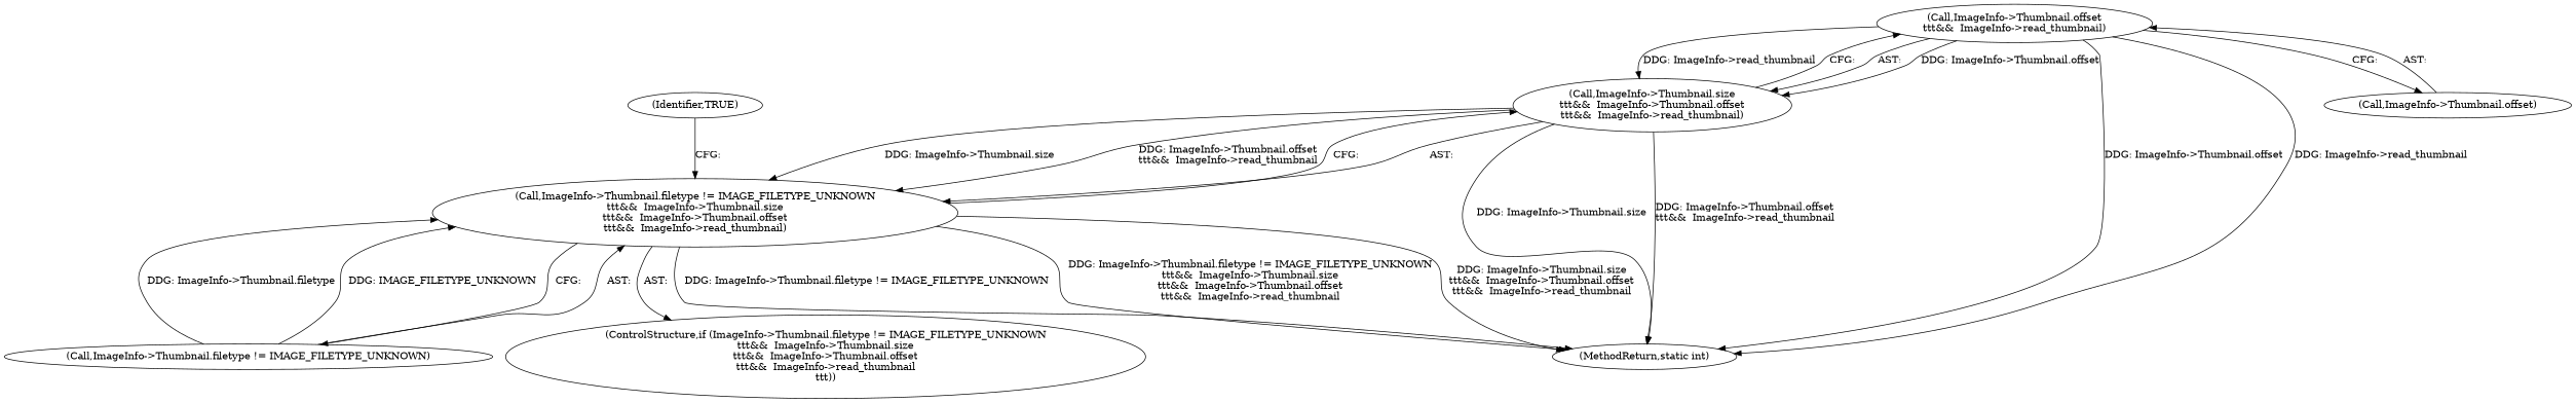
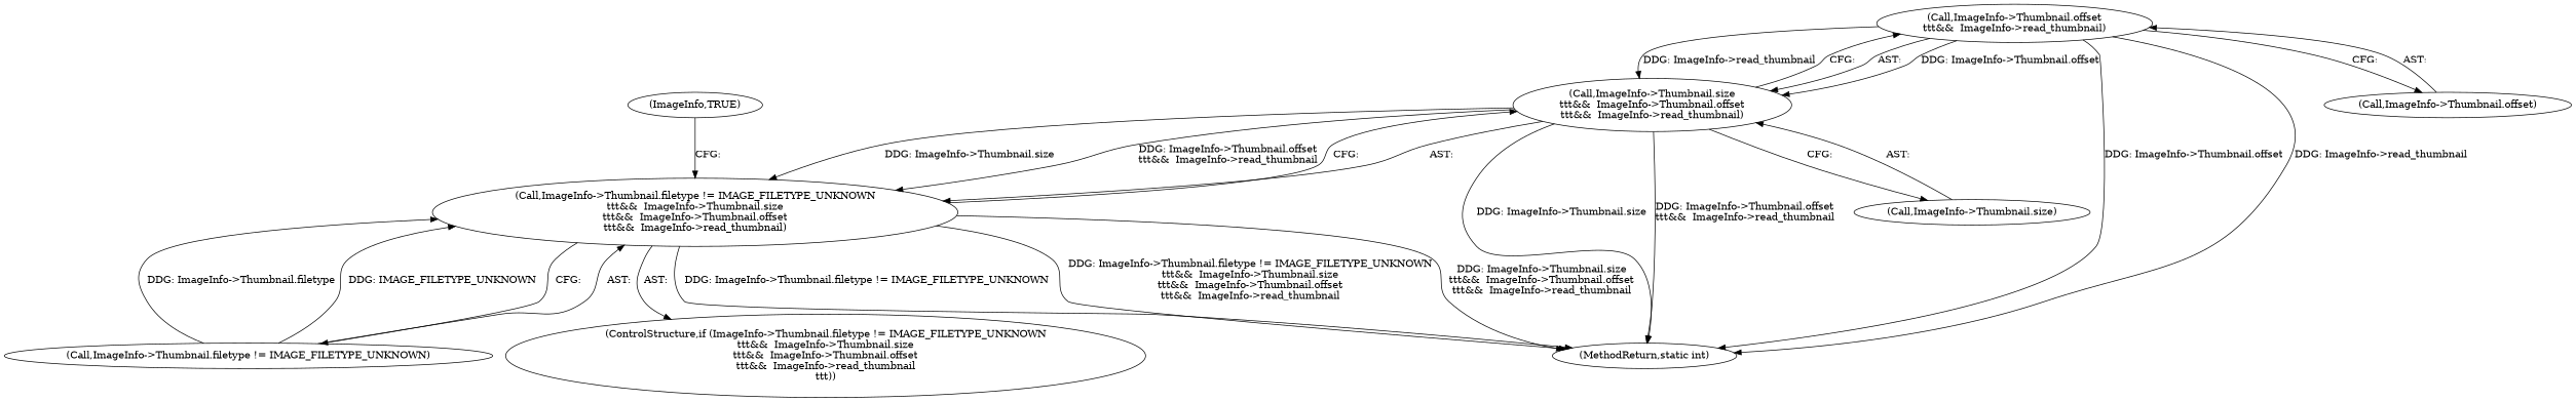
  digraph {
    n1 [label="(Call,ImageInfo->Thumbnail.offset\n\t\t\t&&  ImageInfo->read_thumbnail)"]
    n2 [label="(Call,ImageInfo->Thumbnail.size\n\t\t\t&&  ImageInfo->Thumbnail.offset\n\t\t\t&&  ImageInfo->read_thumbnail)"]
    n3 [label="(Call,ImageInfo->Thumbnail.offset)"]
    n4 [label="(MethodReturn,static int)"]
    n5 [label="(Call,ImageInfo->Thumbnail.filetype != IMAGE_FILETYPE_UNKNOWN\n\t\t\t&&  ImageInfo->Thumbnail.size\n\t\t\t&&  ImageInfo->Thumbnail.offset\n\t\t\t&&  ImageInfo->read_thumbnail)"]
+   n6 [label="(Call,ImageInfo->Thumbnail.size)"]
    n7 [label="(Call,ImageInfo->Thumbnail.filetype != IMAGE_FILETYPE_UNKNOWN)"]
    n8 [label="(ControlStructure,if (ImageInfo->Thumbnail.filetype != IMAGE_FILETYPE_UNKNOWN\n\t\t\t&&  ImageInfo->Thumbnail.size\n\t\t\t&&  ImageInfo->Thumbnail.offset\n\t\t\t&&  ImageInfo->read_thumbnail\n\t\t\t))"]
-   n9 [label="(Identifier,TRUE)"]
+   n9 [label="(ImageInfo,TRUE)"]
    n1 -> n2 [label="AST: "]
    n1 -> n2 [label="DDG: ImageInfo->Thumbnail.offset"]
    n1 -> n2 [label="DDG: ImageInfo->read_thumbnail"]
    n1 -> n3 [label="CFG: "]
    n1 -> n4 [label="DDG: ImageInfo->Thumbnail.offset"]
    n1 -> n4 [label="DDG: ImageInfo->read_thumbnail"]
    n2 -> n1 [label="CFG: "]
    n2 -> n4 [label="DDG: ImageInfo->Thumbnail.size"]
    n2 -> n4 [label="DDG: ImageInfo->Thumbnail.offset\n\t\t\t&&  ImageInfo->read_thumbnail"]
    n2 -> n5 [label="AST: "]
    n2 -> n5 [label="DDG: ImageInfo->Thumbnail.size"]
    n2 -> n5 [label="DDG: ImageInfo->Thumbnail.offset\n\t\t\t&&  ImageInfo->read_thumbnail"]
+   n2 -> n6 [label="CFG: "]
    n3 -> n1 [label="AST: "]
    n5 -> n2 [label="CFG: "]
    n5 -> n4 [label="DDG: ImageInfo->Thumbnail.filetype != IMAGE_FILETYPE_UNKNOWN\n\t\t\t&&  ImageInfo->Thumbnail.size\n\t\t\t&&  ImageInfo->Thumbnail.offset\n\t\t\t&&  ImageInfo->read_thumbnail"]
    n5 -> n4 [label="DDG: ImageInfo->Thumbnail.size\n\t\t\t&&  ImageInfo->Thumbnail.offset\n\t\t\t&&  ImageInfo->read_thumbnail"]
    n5 -> n4 [label="DDG: ImageInfo->Thumbnail.filetype != IMAGE_FILETYPE_UNKNOWN"]
    n5 -> n7 [label="CFG: "]
    n5 -> n8 [label="AST: "]
+   n6 -> n2 [label="AST: "]
    n7 -> n5 [label="AST: "]
    n7 -> n5 [label="DDG: ImageInfo->Thumbnail.filetype"]
    n7 -> n5 [label="DDG: IMAGE_FILETYPE_UNKNOWN"]
    n9 -> n5 [label="CFG: "]
  }
